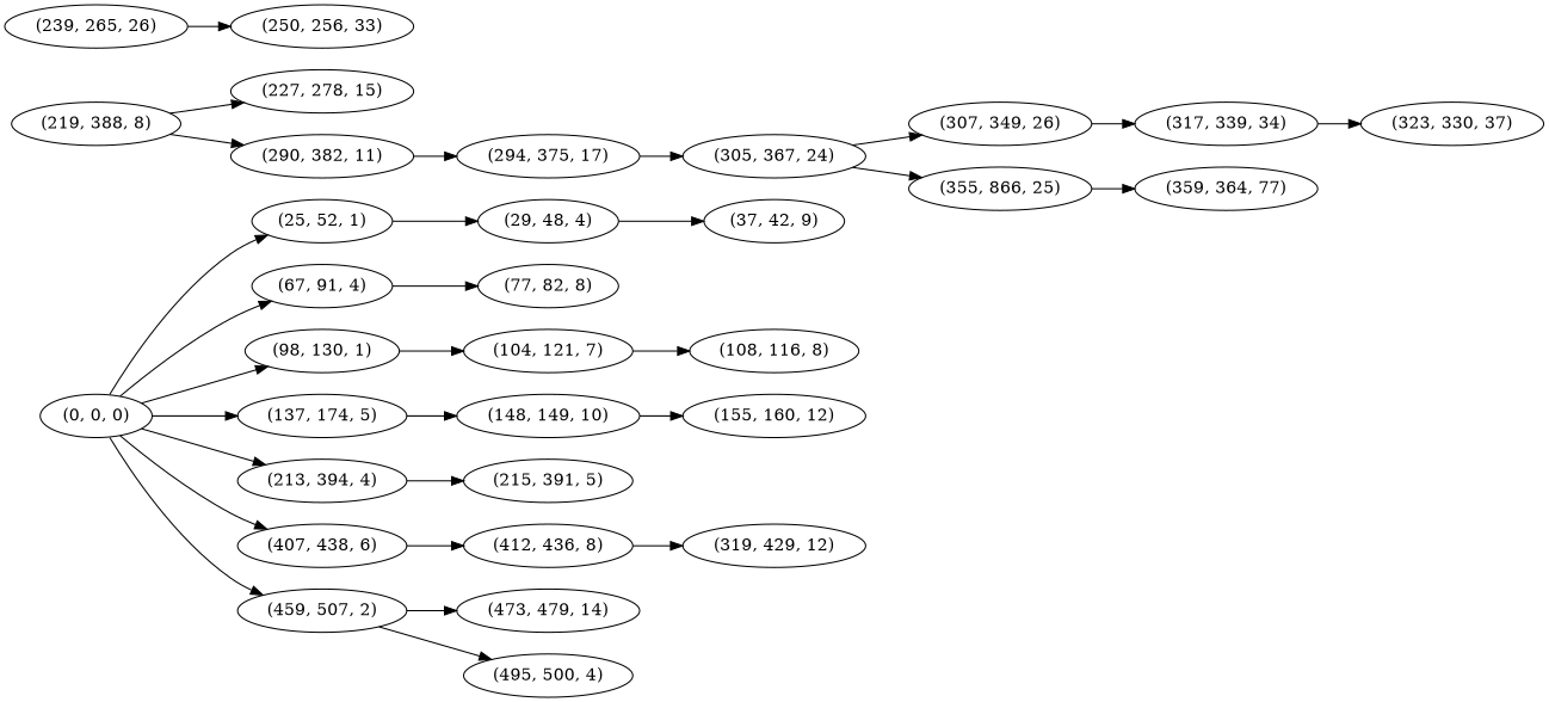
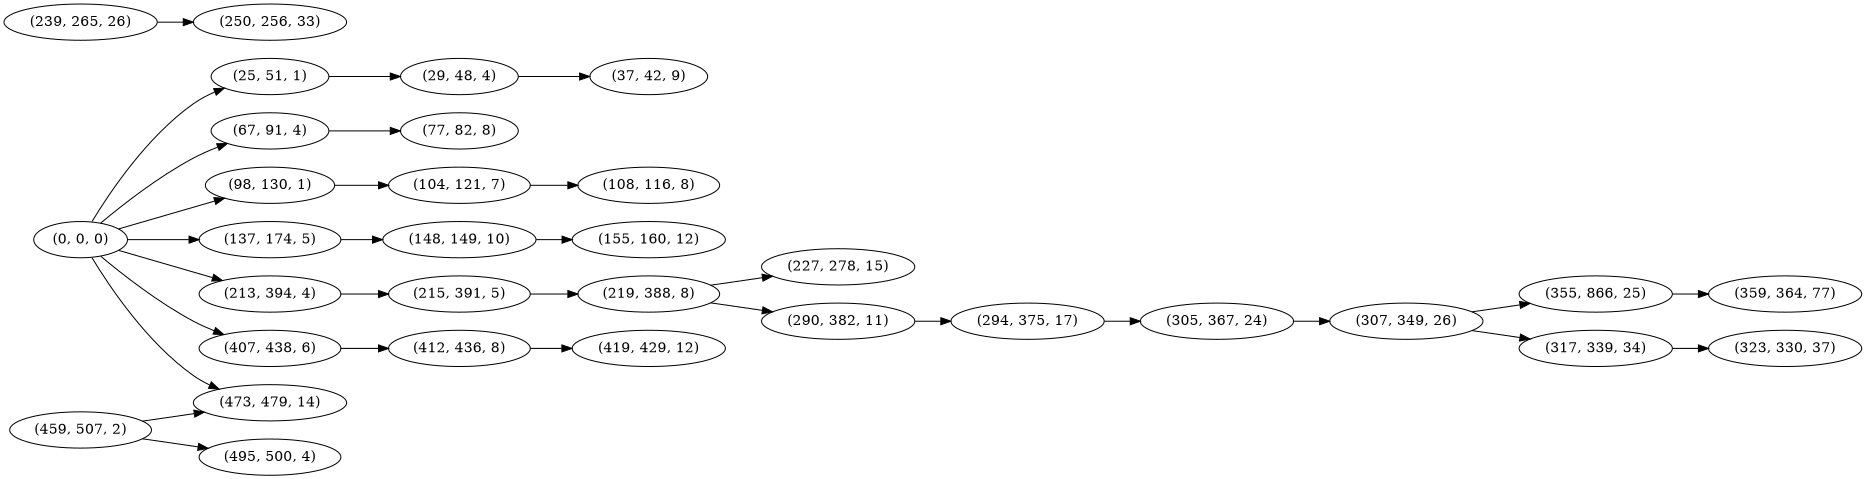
  digraph {
    rankdir=LR
    "(0, 0, 0)"
-   "(25, 51, 1)" [label="(25, 52, 1)"]
+   "(25, 51, 1)"
    "(67, 91, 4)"
    "(98, 130, 1)"
    "(137, 174, 5)"
    "(213, 394, 4)"
    "(407, 438, 6)"
    "(459, 507, 2)"
    "(29, 48, 4)"
    "(77, 82, 8)"
    "(104, 121, 7)"
    n12 [label="(148, 149, 10)"]
    "(215, 391, 5)"
    "(412, 436, 8)"
    "(473, 479, 14)"
    "(495, 500, 4)"
    "(37, 42, 9)"
    "(108, 116, 8)"
    "(155, 160, 12)"
    "(219, 388, 8)"
    "(227, 278, 15)"
    "(290, 382, 11)"
    n23 [label="(294, 375, 17)"]
    "(239, 265, 26)"
    "(250, 256, 33)"
    "(305, 367, 24)"
    "(307, 349, 26)"
    n28 [label="(355, 866, 25)"]
    "(317, 339, 34)"
    n30 [label="(359, 364, 77)"]
    "(323, 330, 37)"
-   "(419, 429, 12)" [label="(319, 429, 12)"]
+   "(419, 429, 12)"
    "(0, 0, 0)" -> "(25, 51, 1)"
    "(0, 0, 0)" -> "(67, 91, 4)"
    "(0, 0, 0)" -> "(98, 130, 1)"
    "(0, 0, 0)" -> "(137, 174, 5)"
    "(0, 0, 0)" -> "(213, 394, 4)"
    "(0, 0, 0)" -> "(407, 438, 6)"
-   "(0, 0, 0)" -> "(459, 507, 2)"
+   "(0, 0, 0)" -> "(473, 479, 14)"
    "(25, 51, 1)" -> "(29, 48, 4)"
    "(67, 91, 4)" -> "(77, 82, 8)"
    "(98, 130, 1)" -> "(104, 121, 7)"
    "(137, 174, 5)" -> n12
    "(213, 394, 4)" -> "(215, 391, 5)"
    "(407, 438, 6)" -> "(412, 436, 8)"
    "(459, 507, 2)" -> "(473, 479, 14)"
    "(459, 507, 2)" -> "(495, 500, 4)"
    "(29, 48, 4)" -> "(37, 42, 9)"
    "(104, 121, 7)" -> "(108, 116, 8)"
    n12 -> "(155, 160, 12)"
+   "(215, 391, 5)" -> "(219, 388, 8)"
    "(412, 436, 8)" -> "(419, 429, 12)"
    "(219, 388, 8)" -> "(227, 278, 15)"
    "(219, 388, 8)" -> "(290, 382, 11)"
    "(290, 382, 11)" -> n23
    n23 -> "(305, 367, 24)"
    "(239, 265, 26)" -> "(250, 256, 33)"
    "(305, 367, 24)" -> "(307, 349, 26)"
-   "(305, 367, 24)" -> n28
+   "(307, 349, 26)" -> n28
    "(307, 349, 26)" -> "(317, 339, 34)"
    n28 -> n30
    "(317, 339, 34)" -> "(323, 330, 37)"
  }
